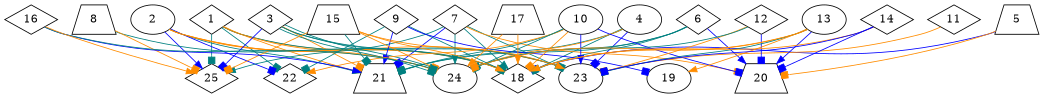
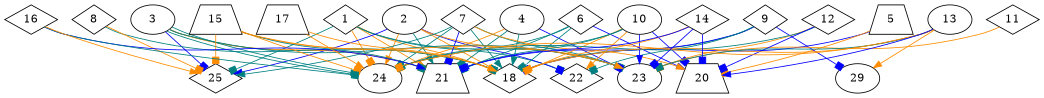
  digraph {
    node [alpha=0.02 shape=diamond]
    edge [arrowhead=box color=darkorange]
    1 [alpha=0.13]
    18 [alpha=0.14]
    21 [alpha=0.01 shape=trapezium]
    22 [alpha=0.12]
    23 [alpha=0.05 shape=ellipse]
    24 [alpha=0.06 shape=ellipse]
    25 [alpha=0.03]
    2 [alpha=0.14 shape=ellipse]
-   3 [alpha=0.04]
+   3 [alpha=0.04 shape=ellipse]
    4 [alpha=0.13 shape=ellipse]
    5 [alpha=0.09 shape=trapezium]
    20 [shape=trapezium]
    6 [alpha=0.09]
    7 [alpha=0.14]
-   8 [alpha=0.13 shape=trapezium]
+   8 [alpha=0.13]
    9 [alpha=0.15]
-   19 [alpha=0.09 shape=ellipse]
+   19 [alpha=0.09 shape=ellipse label=29]
    10 [shape=ellipse]
    11 [alpha=0.10]
    12 [alpha=0.19]
    13 [alpha=0.19 shape=ellipse]
    14
    15 [shape=trapezium]
    16 [alpha=0.07]
    17 [alpha=0.15 shape=trapezium]
    1 -> 18
    1 -> 21 [arrowhead=normal]
    1 -> 22 [color=teal]
    1 -> 23 [arrowhead=normal color=teal]
    1 -> 24
    1 -> 25 [color=teal]
    2 -> 18 [arrowhead=normal]
    2 -> 21 [arrowhead=normal color=teal]
    2 -> 22 [color=blue]
    2 -> 23 [arrowhead=normal]
    2 -> 24 [arrowhead=normal]
    2 -> 25 [arrowhead=normal color=blue]
    3 -> 18 [color=teal]
    3 -> 21
    3 -> 23 [color=teal]
    3 -> 24 [color=teal]
    3 -> 24 [arrowhead=normal color=teal]
    3 -> 25 [color=blue]
    4 -> 18 [arrowhead=normal color=teal]
    4 -> 21 [color=teal]
    4 -> 23 [color=blue]
    4 -> 24
    5 -> 18 [color=blue]
    5 -> 20
    6 -> 18 [color=teal]
    6 -> 21 [color=teal]
    6 -> 24 [arrowhead=normal color=teal]
    6 -> 20 [arrowhead=normal color=blue]
    7 -> 18 [arrowhead=normal color=teal]
    7 -> 21 [color=blue]
    7 -> 23 [arrowhead=normal color=teal]
    7 -> 24 [arrowhead=normal color=teal]
    7 -> 25 [arrowhead=normal color=teal]
    7 -> 20 [arrowhead=normal]
    8 -> 18 [color=teal]
    8 -> 25
    9 -> 18 [arrowhead=normal color=teal]
    9 -> 21 [arrowhead=normal color=blue]
    9 -> 22 [color=teal]
    9 -> 19 [color=blue]
    10 -> 18
    10 -> 21 [color=teal]
    10 -> 22 [arrowhead=normal]
    10 -> 23 [arrowhead=normal color=blue]
    10 -> 24 [color=teal]
    10 -> 20 [color=blue]
    11 -> 23
    12 -> 23
    12 -> 24 [arrowhead=normal color=teal]
    12 -> 20 [color=blue]
    13 -> 18 [arrowhead=normal]
    13 -> 23 [color=teal]
    13 -> 24
    13 -> 20 [arrowhead=normal color=blue]
    13 -> 19 [arrowhead=normal]
    14 -> 18 [arrowhead=normal]
+   14 -> 21 [color=blue]
    14 -> 23 [color=blue]
    14 -> 20 [color=blue]
    15 -> 18 [arrowhead=normal]
    15 -> 21 [color=teal]
    15 -> 23 [arrowhead=normal]
    15 -> 24
    15 -> 25
    16 -> 21 [arrowhead=normal color=blue]
    16 -> 24 [color=teal]
    16 -> 25 [arrowhead=normal]
    17 -> 18 [arrowhead=normal]
    17 -> 24 [arrowhead=normal]
  }
